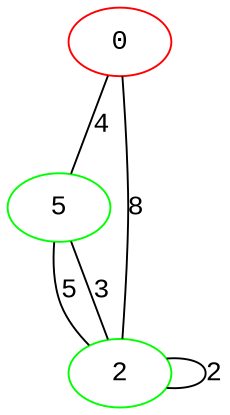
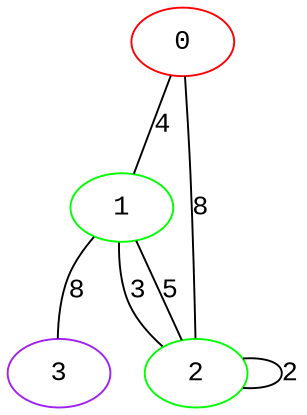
  graph {
    fontname="Liberation Mono"
    node [color=green fontname="Liberation Mono" weight=2]
    edge [fontname="Liberation Mono"]
    0 [color=red weight=1]
-   1 [label=5]
+   1
    2
+   3 [color=purple weight=4]
    0 -- 1 [label=4]
    0 -- 2 [label=8]
    1 -- 2 [label=5]
    1 -- 2 [label=3]
+   1 -- 3 [label=8]
    2 -- 2 [label=2]
  }
